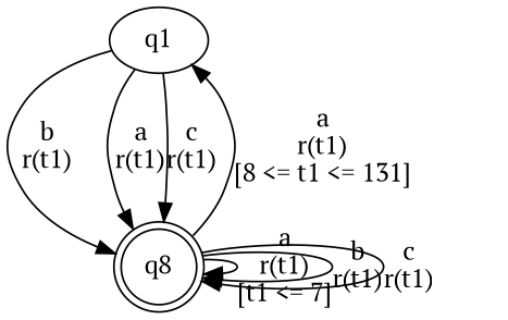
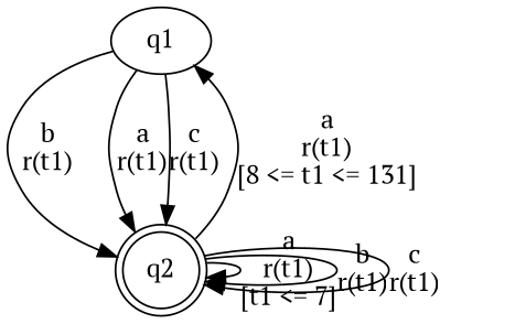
  digraph {
    fontname="PT Serif"
    node [fontname="PT Serif"]
    edge [fontname="PT Serif"]
    n1 [label=q1]
-   n2 [label=q8 shape=doublecircle]
+   n2 [label=q2 shape=doublecircle]
    n1 -> n2 [label="b\nr(t1)\n"]
    n1 -> n2 [label="a\nr(t1)\n"]
    n1 -> n2 [label="c\nr(t1)\n"]
    n2 -> n1 [label="a\nr(t1)\n[8 <= t1 <= 131]"]
    n2 -> n2 [label="a\nr(t1)\n[t1 <= 7]"]
    n2 -> n2 [label="b\nr(t1)\n"]
    n2 -> n2 [label="c\nr(t1)\n"]
  }
